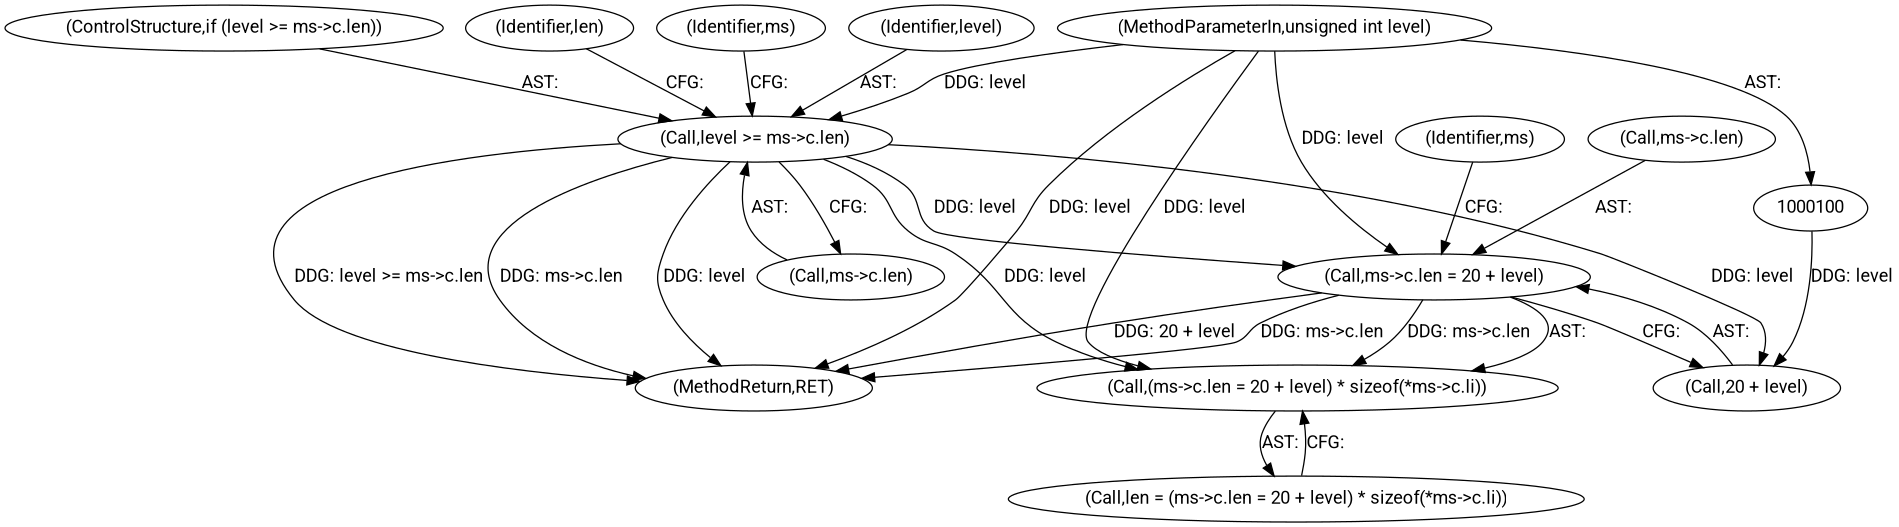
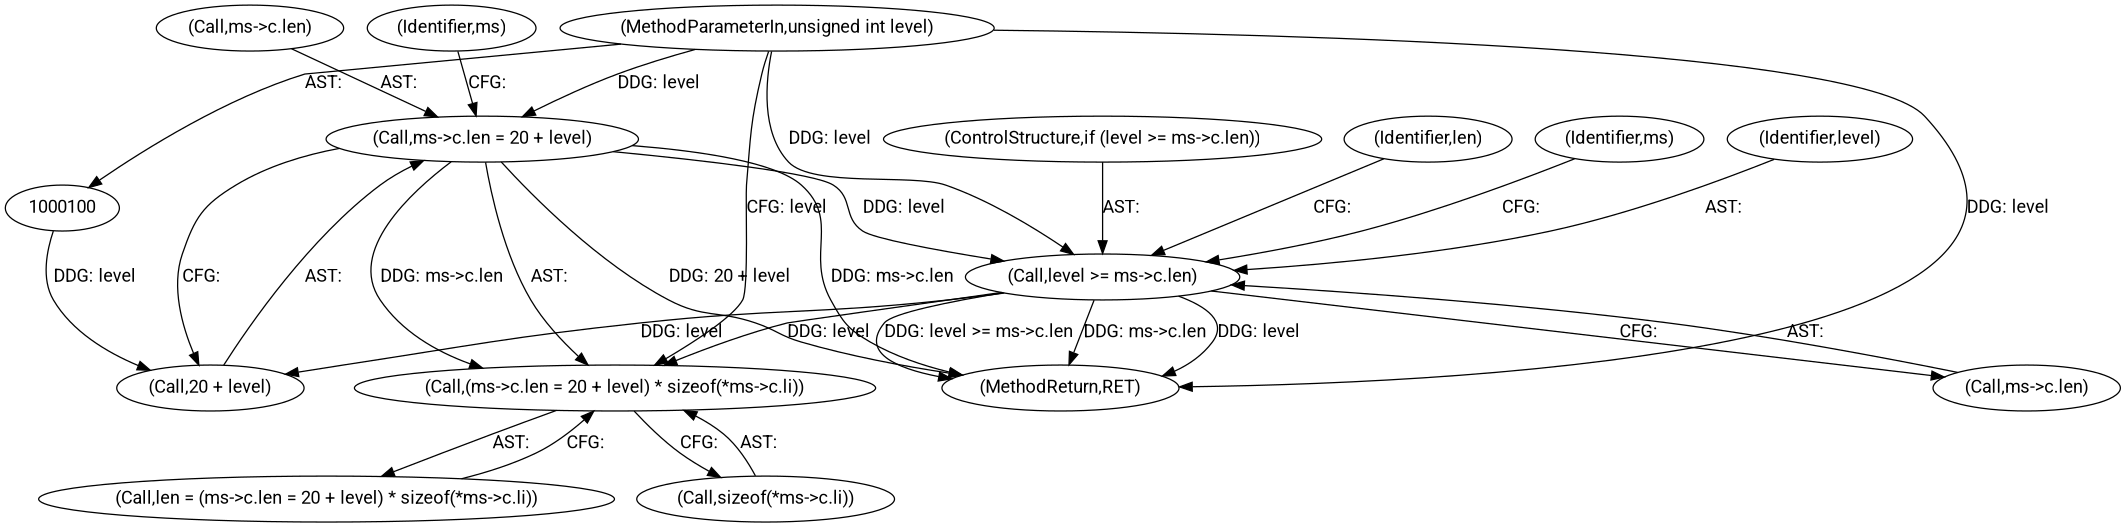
  digraph {
    fontname=Roboto
    node [fontname=Roboto]
    edge [fontname=Roboto]
    n1 [label="(Call,ms->c.len = 20 + level)"]
    n2 [label="(Call,(ms->c.len = 20 + level) * sizeof(*ms->c.li))"]
    n3 [label="(MethodReturn,RET)"]
    n4 [label="(Call,20 + level)"]
    n5 [label="(Call,len = (ms->c.len = 20 + level) * sizeof(*ms->c.li))"]
+   n6 [label="(Call,sizeof(*ms->c.li))"]
    n7 [label="(Call,level >= ms->c.len)"]
    n8 [label="(Call,ms->c.len)"]
    n9 [label="(ControlStructure,if (level >= ms->c.len))"]
    n10 [label="(MethodParameterIn,unsigned int level)"]
    1000100
    n12 [label="(Identifier,len)"]
    n13 [label="(Identifier,ms)"]
    n14 [label="(Identifier,level)"]
    n15 [label="(Call,ms->c.len)"]
    n16 [label="(Identifier,ms)"]
    n1 -> n2 [label="AST: "]
    n1 -> n2 [label="DDG: ms->c.len"]
    n1 -> n3 [label="DDG: 20 + level"]
    n1 -> n3 [label="DDG: ms->c.len"]
    n1 -> n4 [label="CFG: "]
    n2 -> n5 [label="AST: "]
+   n2 -> n6 [label="CFG: "]
    n4 -> n1 [label="AST: "]
    n5 -> n2 [label="CFG: "]
-   n7 -> n1 [label="DDG: level"]
+   n6 -> n2 [label="AST: "]
+   n1 -> n7 [label="DDG: level"]
    n7 -> n2 [label="DDG: level"]
    n7 -> n3 [label="DDG: ms->c.len"]
    n7 -> n3 [label="DDG: level"]
    n7 -> n3 [label="DDG: level >= ms->c.len"]
    n7 -> n4 [label="DDG: level"]
    n7 -> n8 [label="CFG: "]
    n8 -> n7 [label="AST: "]
    n9 -> n7 [label="AST: "]
    n10 -> n1 [label="DDG: level"]
-   n10 -> n2 [label="DDG: level"]
+   n10 -> n2 [label="CFG: level"]
    n10 -> n3 [label="DDG: level"]
    n10 -> n7 [label="DDG: level"]
    n10 -> 1000100 [label="AST: "]
    1000100 -> n4 [label="DDG: level"]
    n12 -> n7 [label="CFG: "]
    n13 -> n7 [label="CFG: "]
    n14 -> n7 [label="AST: "]
    n15 -> n1 [label="AST: "]
    n16 -> n1 [label="CFG: "]
  }
